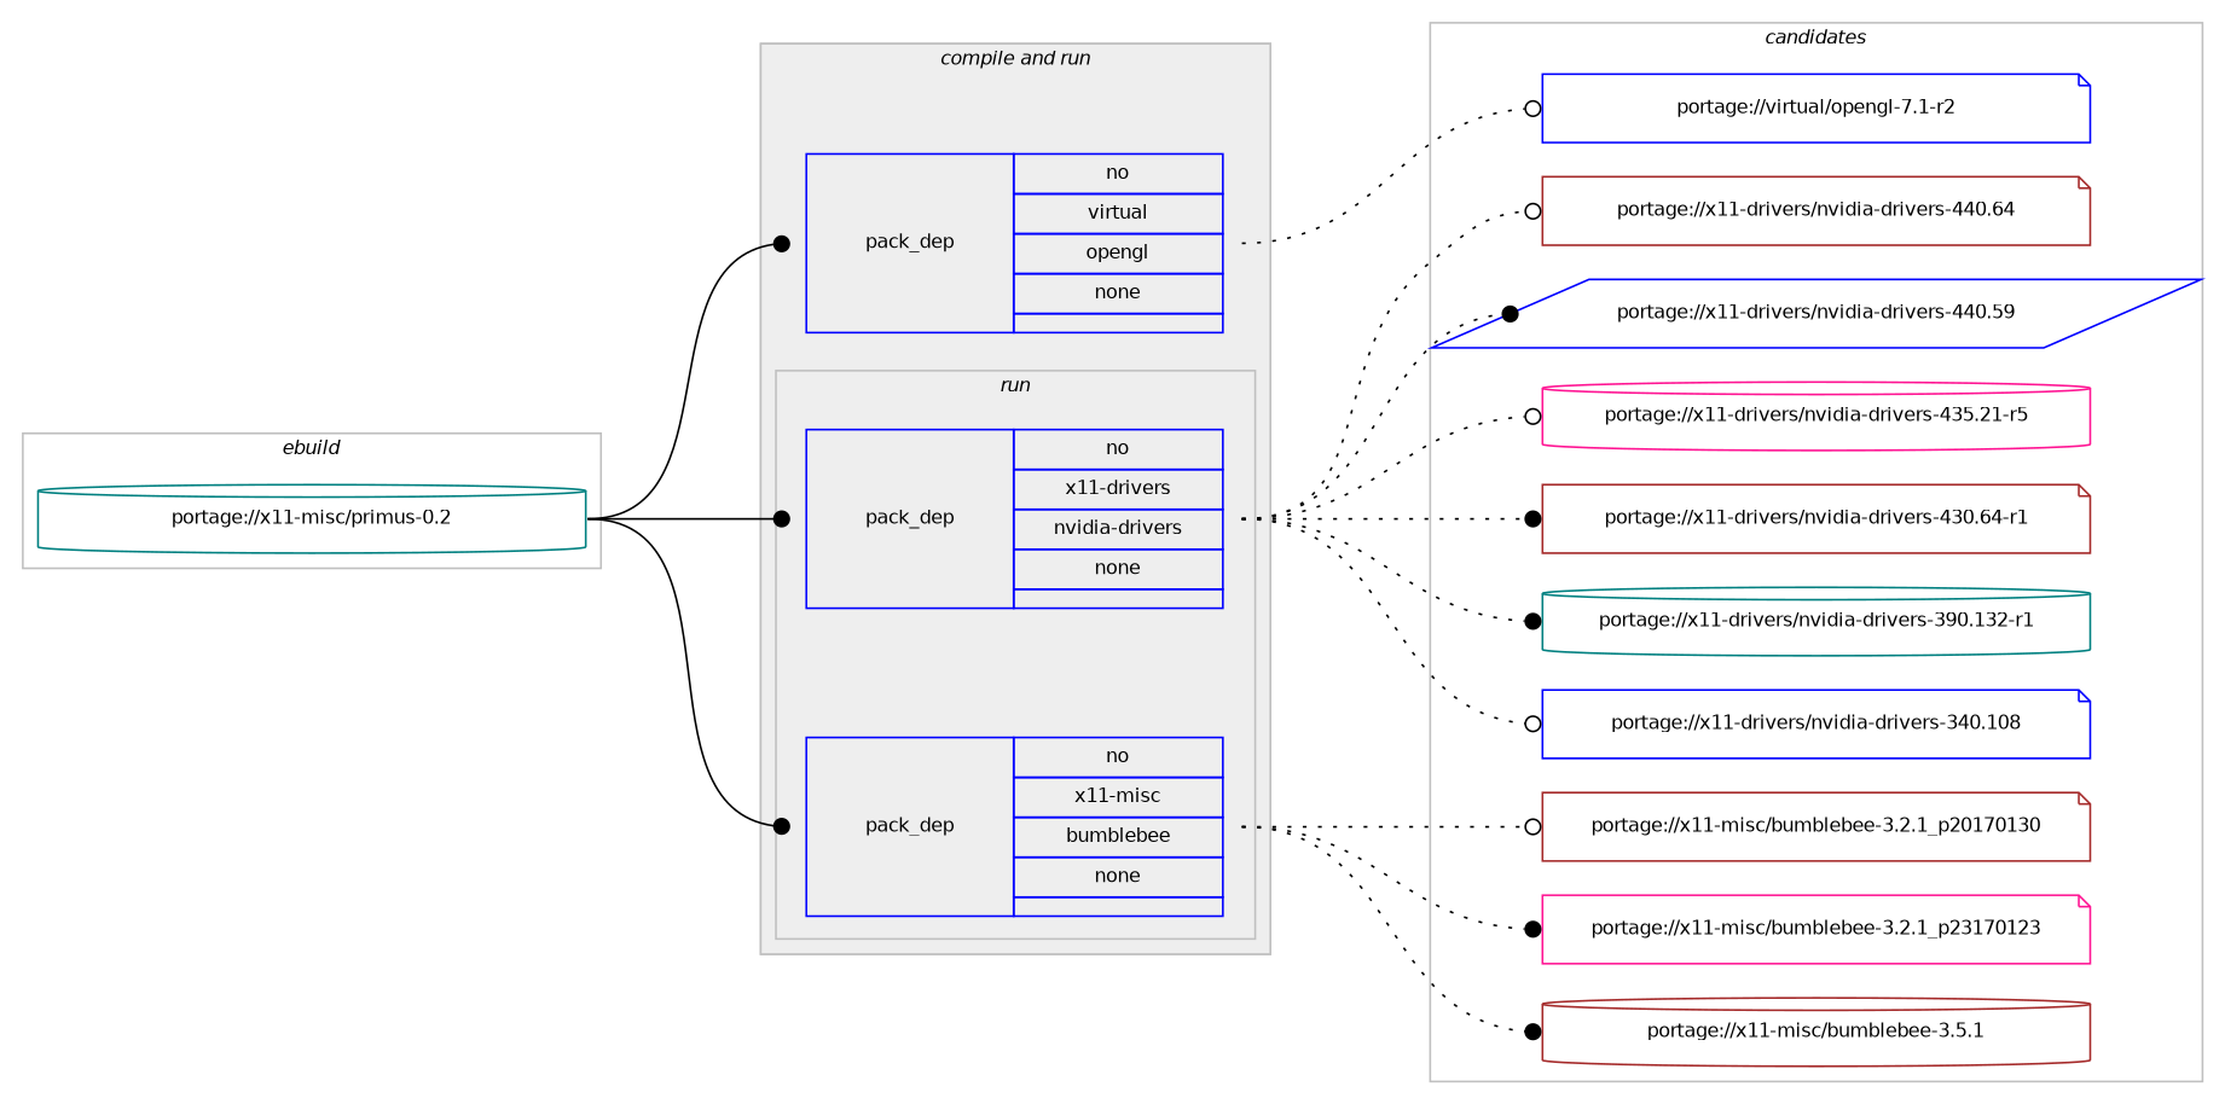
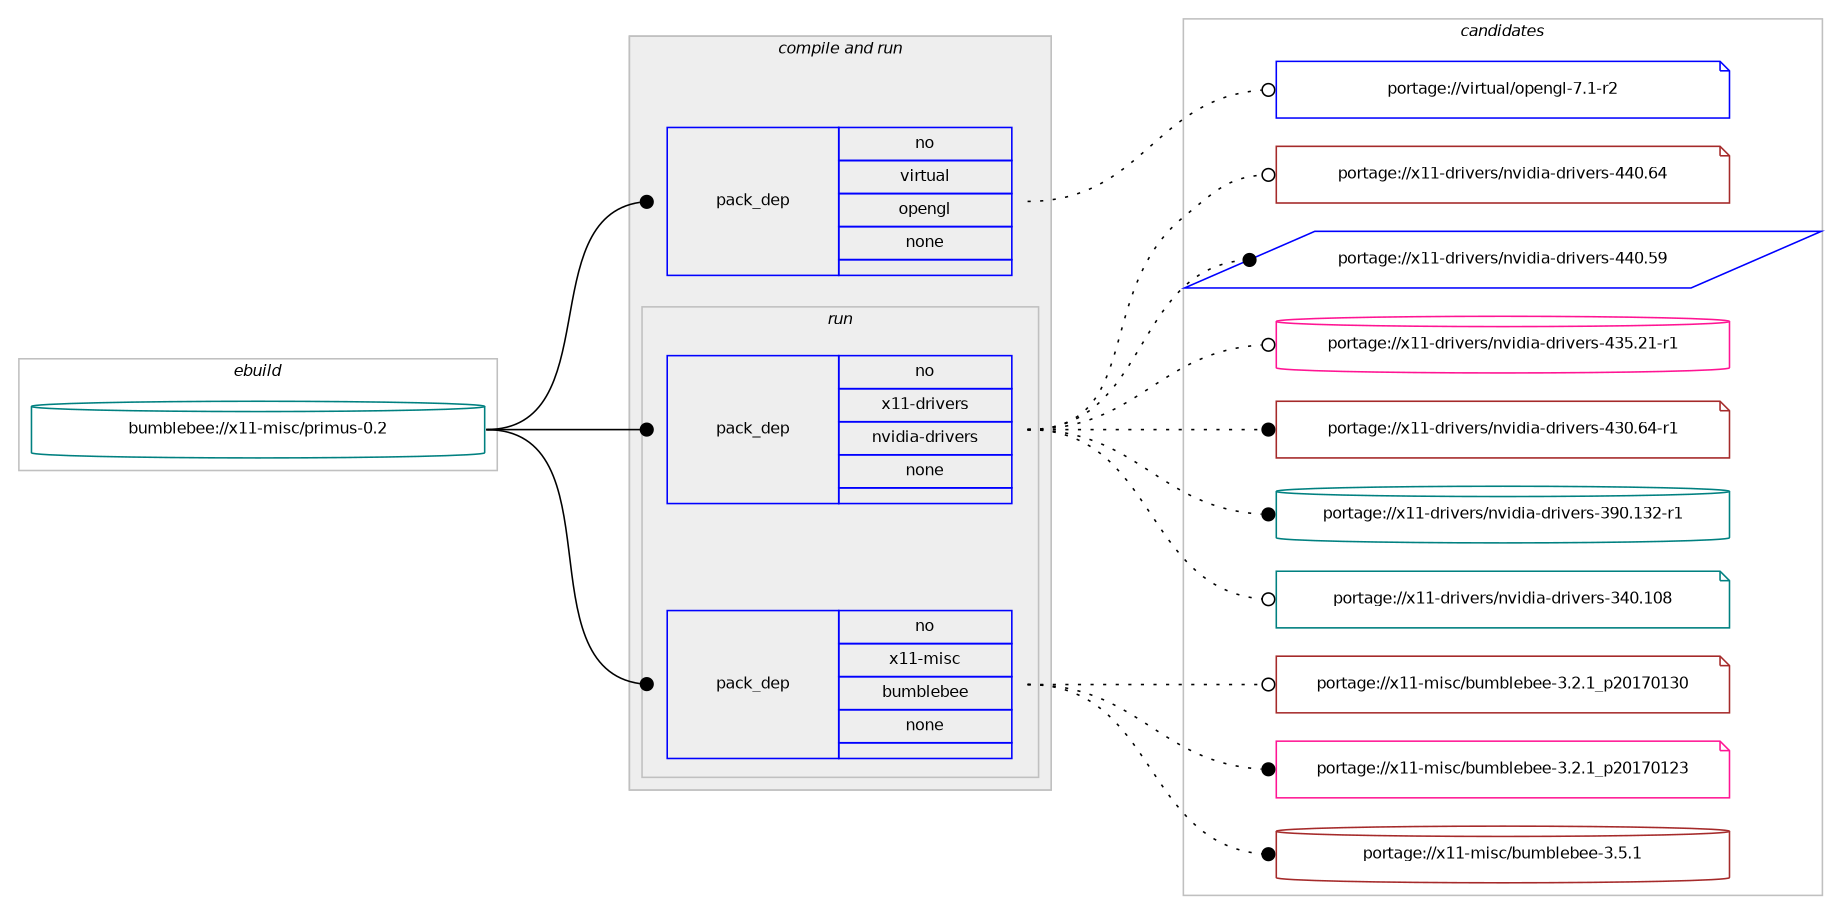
  digraph {
    compound=true
    concentrate=true
    fontname=Helvetica
    fontsize=10
    newrank=true
    rankdir=LR
    ranksep=1.5
    node [color=blue fontname=Helvetica fontsize=10 shape=note]
    edge [arrowhead=dot headport=w style=dotted tailport=e weight=100]
-   n1 [color=teal label="portage://x11-misc/primus-0.2" shape=cylinder width=4]
+   n1 [color=teal label="bumblebee://x11-misc/primus-0.2" shape=cylinder width=4]
    n2 [label=<<TABLE BORDER="0" CELLBORDER="1" CELLSPACING="0" CELLPADDING="4" WIDTH="220"><TR><TD ROWSPAN="6" CELLPADDING="30">pack_dep</TD></TR><TR><TD WIDTH="110">no</TD></TR><TR><TD>virtual</TD></TR><TR><TD>opengl</TD></TR><TR><TD>none</TD></TR><TR><TD></TD></TR></TABLE>> shape=none]
    n3 [label=<<TABLE BORDER="0" CELLBORDER="1" CELLSPACING="0" CELLPADDING="4" WIDTH="220"><TR><TD ROWSPAN="6" CELLPADDING="30">pack_dep</TD></TR><TR><TD WIDTH="110">no</TD></TR><TR><TD>x11-drivers</TD></TR><TR><TD>nvidia-drivers</TD></TR><TR><TD>none</TD></TR><TR><TD></TD></TR></TABLE>> shape=none]
    n4 [label=<<TABLE BORDER="0" CELLBORDER="1" CELLSPACING="0" CELLPADDING="4" WIDTH="220"><TR><TD ROWSPAN="6" CELLPADDING="30">pack_dep</TD></TR><TR><TD WIDTH="110">no</TD></TR><TR><TD>x11-misc</TD></TR><TR><TD>bumblebee</TD></TR><TR><TD>none</TD></TR><TR><TD></TD></TR></TABLE>> shape=none]
    n5 [label="portage://virtual/opengl-7.1-r2" width=4]
    n6 [color=brown label="portage://x11-drivers/nvidia-drivers-440.64" width=4]
    n7 [label="portage://x11-drivers/nvidia-drivers-440.59" shape=parallelogram width=4]
-   n8 [color=deeppink label="portage://x11-drivers/nvidia-drivers-435.21-r5" shape=cylinder width=4]
+   n8 [color=deeppink label="portage://x11-drivers/nvidia-drivers-435.21-r1" shape=cylinder width=4]
    n9 [color=brown label="portage://x11-drivers/nvidia-drivers-430.64-r1" width=4]
    n10 [color=teal label="portage://x11-drivers/nvidia-drivers-390.132-r1" shape=cylinder width=4]
-   n11 [label="portage://x11-drivers/nvidia-drivers-340.108" width=4]
+   n11 [color=teal label="portage://x11-drivers/nvidia-drivers-340.108" width=4]
    n12 [color=brown label="portage://x11-misc/bumblebee-3.2.1_p20170130" width=4]
-   n13 [color=deeppink label="portage://x11-misc/bumblebee-3.2.1_p23170123" width=4]
+   n13 [color=deeppink label="portage://x11-misc/bumblebee-3.2.1_p20170123" width=4]
    n14 [color=brown label="portage://x11-misc/bumblebee-3.5.1" shape=cylinder width=4]
    subgraph cluster_1 {
      color=gray
      label=<<i>ebuild</i>>
      rank=same
      n1
    }
    subgraph cluster_2 {
      color=gray
      label=<<i>dependencies</i>>
      subgraph cluster_3 {
        color=gray
        fillcolor="#eeeeee"
        label=<<i>compile</i>>
        style=filled
        subgraph sub_4 {
          color=gray
          fillcolor="#eeeeee"
          label=<<i>compile</i>>
          style=filled
          n2
        }
      }
      subgraph cluster_5 {
        color=gray
        fillcolor="#eeeeee"
        label=<<i>compile and run</i>>
        style=filled
      }
      subgraph cluster_6 {
        color=gray
        fillcolor="#eeeeee"
        label=<<i>run</i>>
        style=filled
        subgraph sub_7 {
          color=gray
          fillcolor="#eeeeee"
          label=<<i>run</i>>
          style=filled
          n3
        }
        subgraph sub_8 {
          color=gray
          fillcolor="#eeeeee"
          label=<<i>run</i>>
          style=filled
          n4
        }
      }
    }
    subgraph cluster_9 {
      color=gray
      label=<<i>candidates</i>>
      rank=same
      subgraph sub_10 {
        color=black
        label=<<i>candidates</i>>
        nodesep=1
        rank=same
        n5
      }
      subgraph sub_11 {
        color=black
        label=<<i>candidates</i>>
        nodesep=1
        rank=same
        n6
        n7
        n8
        n9
        n10
        n11
      }
      subgraph sub_12 {
        color=black
        label=<<i>candidates</i>>
        nodesep=1
        rank=same
        n12
        n13
        n14
      }
    }
    n1 -> n2 [style=solid weight=20]
    n1 -> n3 [style=solid weight=20]
    n1 -> n4 [style=solid weight=20]
    n2 -> n5 [arrowhead=odot]
    n3 -> n6 [arrowhead=odot]
    n3 -> n7
    n3 -> n8 [arrowhead=odot]
    n3 -> n9
    n3 -> n10
    n3 -> n11 [arrowhead=odot]
    n4 -> n12 [arrowhead=odot]
    n4 -> n13
    n4 -> n14
  }
